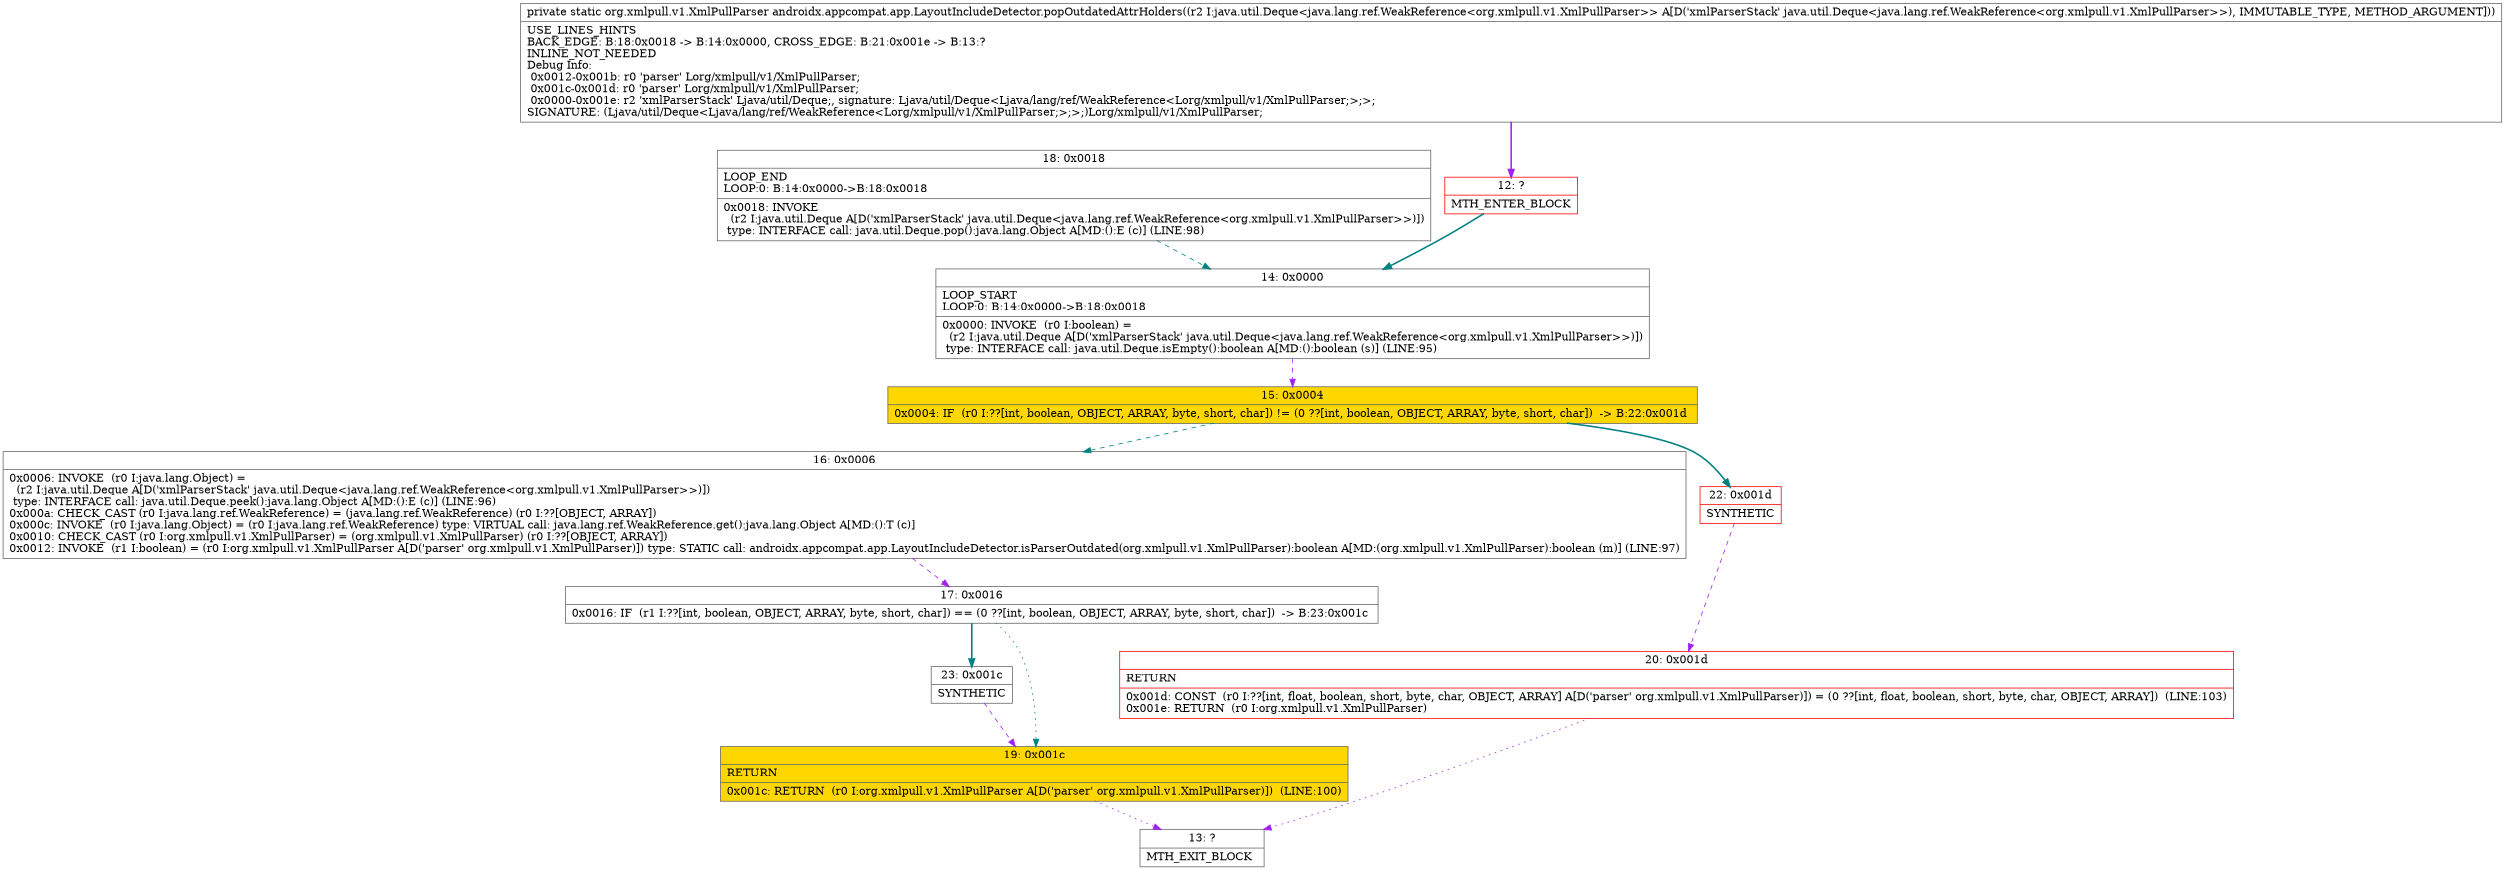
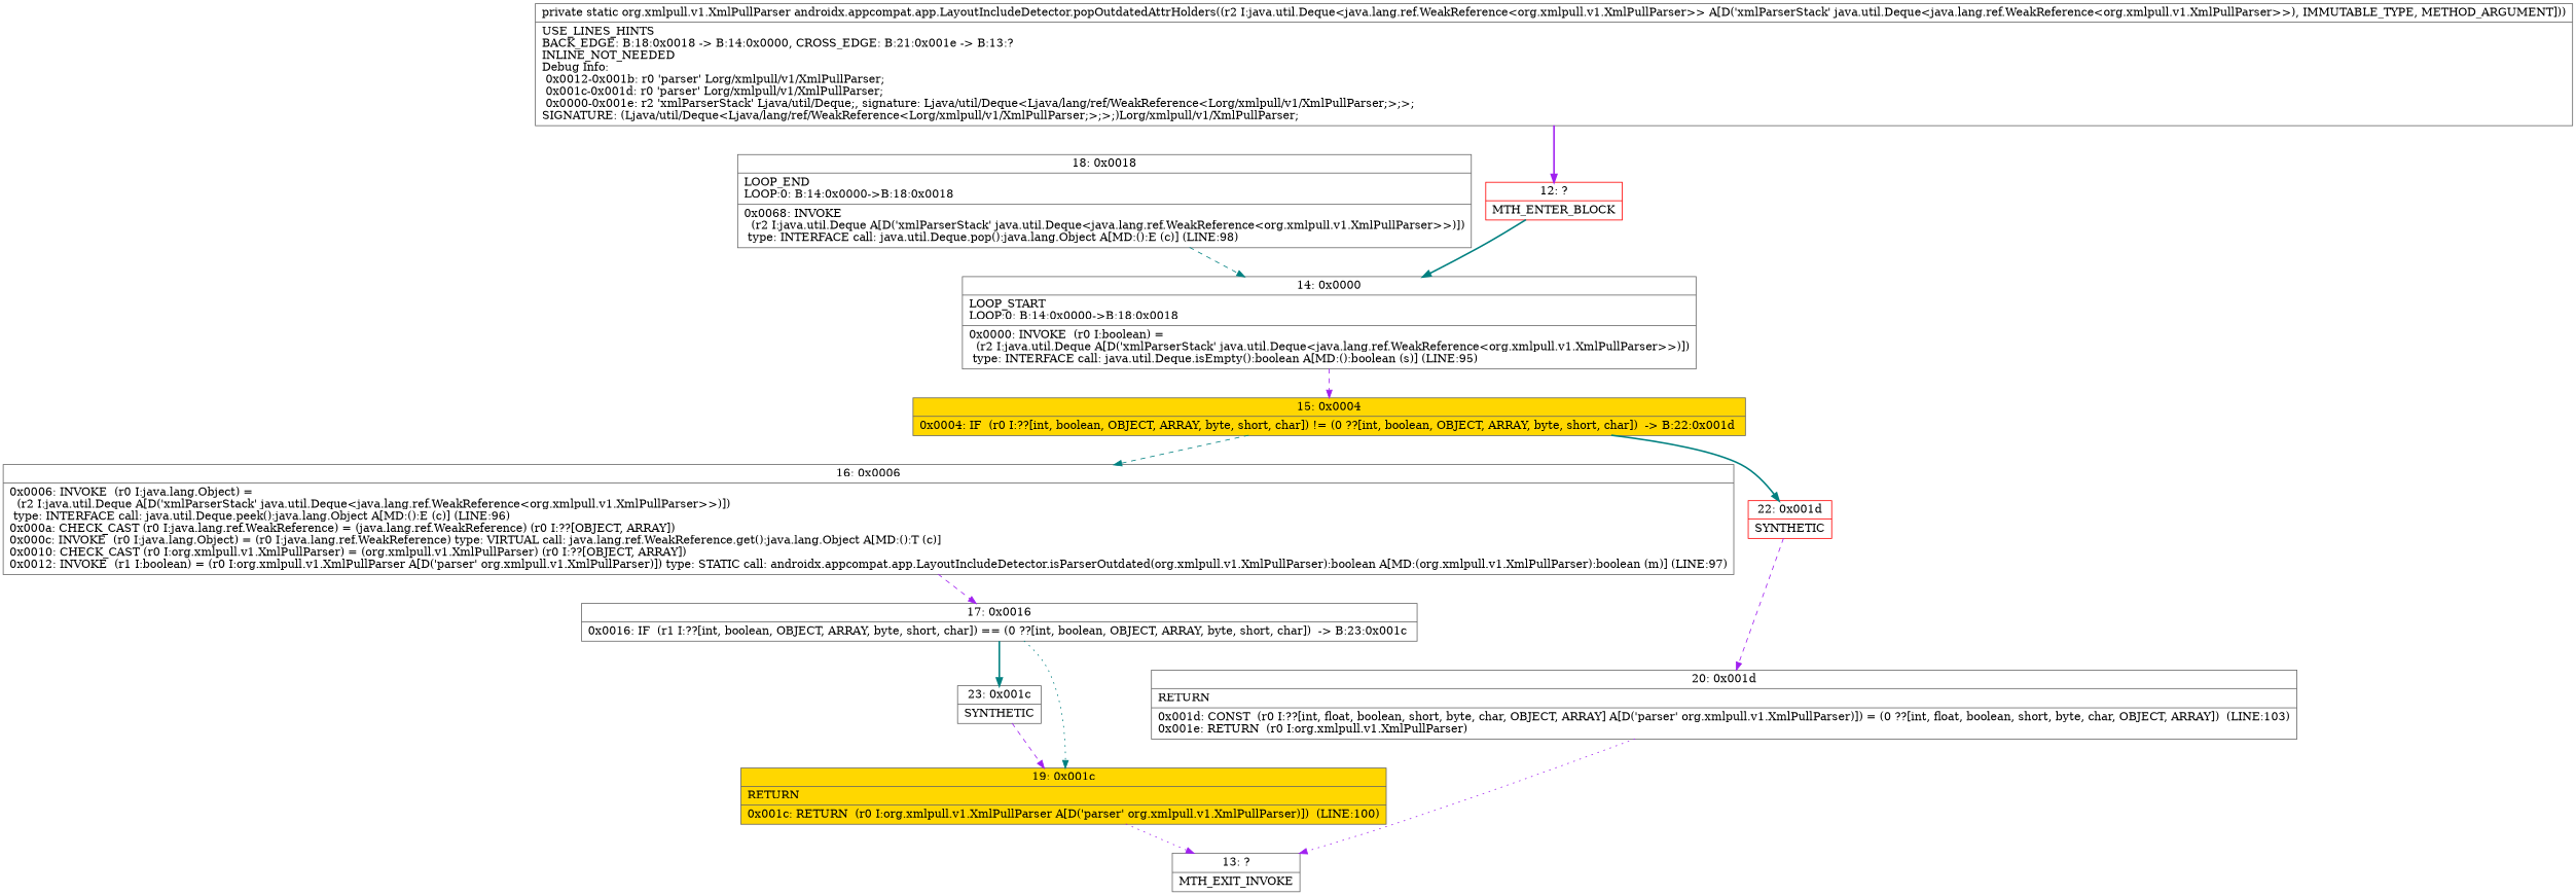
  digraph {
    node [color=gray40 fillcolor=white shape=record style=filled]
    edge [color=purple style=dashed]
    n1 [color=red label="{12\:\ ?|MTH_ENTER_BLOCK\l}"]
    n2 [label="{14\:\ 0x0000|LOOP_START\lLOOP:0: B:14:0x0000\-\>B:18:0x0018\l|0x0000: INVOKE  (r0 I:boolean) = \l  (r2 I:java.util.Deque A[D('xmlParserStack' java.util.Deque\<java.lang.ref.WeakReference\<org.xmlpull.v1.XmlPullParser\>\>)])\l type: INTERFACE call: java.util.Deque.isEmpty():boolean A[MD:():boolean (s)] (LINE:95)\l}"]
    n3 [fillcolor=gold label="{15\:\ 0x0004|0x0004: IF  (r0 I:??[int, boolean, OBJECT, ARRAY, byte, short, char]) != (0 ??[int, boolean, OBJECT, ARRAY, byte, short, char])  \-\> B:22:0x001d \l}"]
    n4 [label="{16\:\ 0x0006|0x0006: INVOKE  (r0 I:java.lang.Object) = \l  (r2 I:java.util.Deque A[D('xmlParserStack' java.util.Deque\<java.lang.ref.WeakReference\<org.xmlpull.v1.XmlPullParser\>\>)])\l type: INTERFACE call: java.util.Deque.peek():java.lang.Object A[MD:():E (c)] (LINE:96)\l0x000a: CHECK_CAST (r0 I:java.lang.ref.WeakReference) = (java.lang.ref.WeakReference) (r0 I:??[OBJECT, ARRAY]) \l0x000c: INVOKE  (r0 I:java.lang.Object) = (r0 I:java.lang.ref.WeakReference) type: VIRTUAL call: java.lang.ref.WeakReference.get():java.lang.Object A[MD:():T (c)]\l0x0010: CHECK_CAST (r0 I:org.xmlpull.v1.XmlPullParser) = (org.xmlpull.v1.XmlPullParser) (r0 I:??[OBJECT, ARRAY]) \l0x0012: INVOKE  (r1 I:boolean) = (r0 I:org.xmlpull.v1.XmlPullParser A[D('parser' org.xmlpull.v1.XmlPullParser)]) type: STATIC call: androidx.appcompat.app.LayoutIncludeDetector.isParserOutdated(org.xmlpull.v1.XmlPullParser):boolean A[MD:(org.xmlpull.v1.XmlPullParser):boolean (m)] (LINE:97)\l}"]
    n5 [color=red label="{22\:\ 0x001d|SYNTHETIC\l}"]
    n6 [label="{17\:\ 0x0016|0x0016: IF  (r1 I:??[int, boolean, OBJECT, ARRAY, byte, short, char]) == (0 ??[int, boolean, OBJECT, ARRAY, byte, short, char])  \-\> B:23:0x001c \l}"]
-   n7 [color=red label="{20\:\ 0x001d|RETURN\l|0x001d: CONST  (r0 I:??[int, float, boolean, short, byte, char, OBJECT, ARRAY] A[D('parser' org.xmlpull.v1.XmlPullParser)]) = (0 ??[int, float, boolean, short, byte, char, OBJECT, ARRAY])  (LINE:103)\l0x001e: RETURN  (r0 I:org.xmlpull.v1.XmlPullParser) \l}"]
+   n7 [label="{20\:\ 0x001d|RETURN\l|0x001d: CONST  (r0 I:??[int, float, boolean, short, byte, char, OBJECT, ARRAY] A[D('parser' org.xmlpull.v1.XmlPullParser)]) = (0 ??[int, float, boolean, short, byte, char, OBJECT, ARRAY])  (LINE:103)\l0x001e: RETURN  (r0 I:org.xmlpull.v1.XmlPullParser) \l}"]
    n8 [label="{23\:\ 0x001c|SYNTHETIC\l}"]
    n9 [fillcolor=gold label="{19\:\ 0x001c|RETURN\l|0x001c: RETURN  (r0 I:org.xmlpull.v1.XmlPullParser A[D('parser' org.xmlpull.v1.XmlPullParser)])  (LINE:100)\l}"]
-   n10 [label="{18\:\ 0x0018|LOOP_END\lLOOP:0: B:14:0x0000\-\>B:18:0x0018\l|0x0018: INVOKE  \l  (r2 I:java.util.Deque A[D('xmlParserStack' java.util.Deque\<java.lang.ref.WeakReference\<org.xmlpull.v1.XmlPullParser\>\>)])\l type: INTERFACE call: java.util.Deque.pop():java.lang.Object A[MD:():E (c)] (LINE:98)\l}"]
-   n11 [label="{13\:\ ?|MTH_EXIT_BLOCK\l}"]
+   n10 [label="{18\:\ 0x0018|LOOP_END\lLOOP:0: B:14:0x0000\-\>B:18:0x0018\l|0x0068: INVOKE  \l  (r2 I:java.util.Deque A[D('xmlParserStack' java.util.Deque\<java.lang.ref.WeakReference\<org.xmlpull.v1.XmlPullParser\>\>)])\l type: INTERFACE call: java.util.Deque.pop():java.lang.Object A[MD:():E (c)] (LINE:98)\l}"]
+   n11 [label="{13\:\ ?|MTH_EXIT_INVOKE\l}"]
    n12 [label="{private static org.xmlpull.v1.XmlPullParser androidx.appcompat.app.LayoutIncludeDetector.popOutdatedAttrHolders((r2 I:java.util.Deque\<java.lang.ref.WeakReference\<org.xmlpull.v1.XmlPullParser\>\> A[D('xmlParserStack' java.util.Deque\<java.lang.ref.WeakReference\<org.xmlpull.v1.XmlPullParser\>\>), IMMUTABLE_TYPE, METHOD_ARGUMENT]))  | USE_LINES_HINTS\lBACK_EDGE: B:18:0x0018 \-\> B:14:0x0000, CROSS_EDGE: B:21:0x001e \-\> B:13:?\lINLINE_NOT_NEEDED\lDebug Info:\l  0x0012\-0x001b: r0 'parser' Lorg\/xmlpull\/v1\/XmlPullParser;\l  0x001c\-0x001d: r0 'parser' Lorg\/xmlpull\/v1\/XmlPullParser;\l  0x0000\-0x001e: r2 'xmlParserStack' Ljava\/util\/Deque;, signature: Ljava\/util\/Deque\<Ljava\/lang\/ref\/WeakReference\<Lorg\/xmlpull\/v1\/XmlPullParser;\>;\>;\lSIGNATURE: (Ljava\/util\/Deque\<Ljava\/lang\/ref\/WeakReference\<Lorg\/xmlpull\/v1\/XmlPullParser;\>;\>;)Lorg\/xmlpull\/v1\/XmlPullParser;\l}"]
    n1 -> n2 [color=teal style=bold]
    n2 -> n3
    n3 -> n4 [color=teal]
    n3 -> n5 [color=teal style=bold]
    n4 -> n6
    n5 -> n7
    n6 -> n8 [color=teal style=bold]
    n6 -> n9 [color=teal style=dotted]
    n7 -> n11 [style=dotted]
    n8 -> n9
    n9 -> n11 [style=dotted]
    n10 -> n2 [color=teal]
    n12 -> n1 [style=bold]
  }
